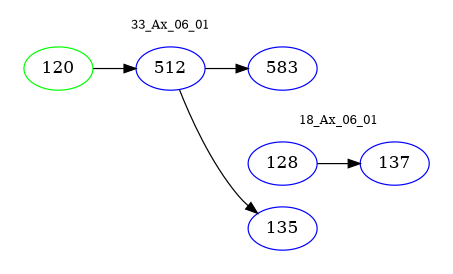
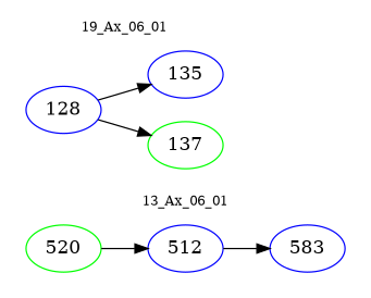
  digraph {
    rankdir=LR
    node [color=blue]
    edge [color=black]
-   n1 [color=green label=120]
+   n1 [color=green label=520]
    n2 [label=512]
    n3 [label=583]
-   n4 [label=137]
+   n4 [color=green label=137]
    n5 [label=128]
    n6 [label=135]
    subgraph cluster_1 {
      color=white
      fontsize=10
-     label="33_Ax_06_01"
+     label="13_Ax_06_01"
      n1
      n2
      n3
    }
    subgraph cluster_2 {
      color=white
      fontsize=10
-     label="18_Ax_06_01"
+     label="19_Ax_06_01"
      n4
      n5
      n6
    }
    n1 -> n2
    n2 -> n3
    n5 -> n4
-   n2 -> n6
+   n5 -> n6
  }
